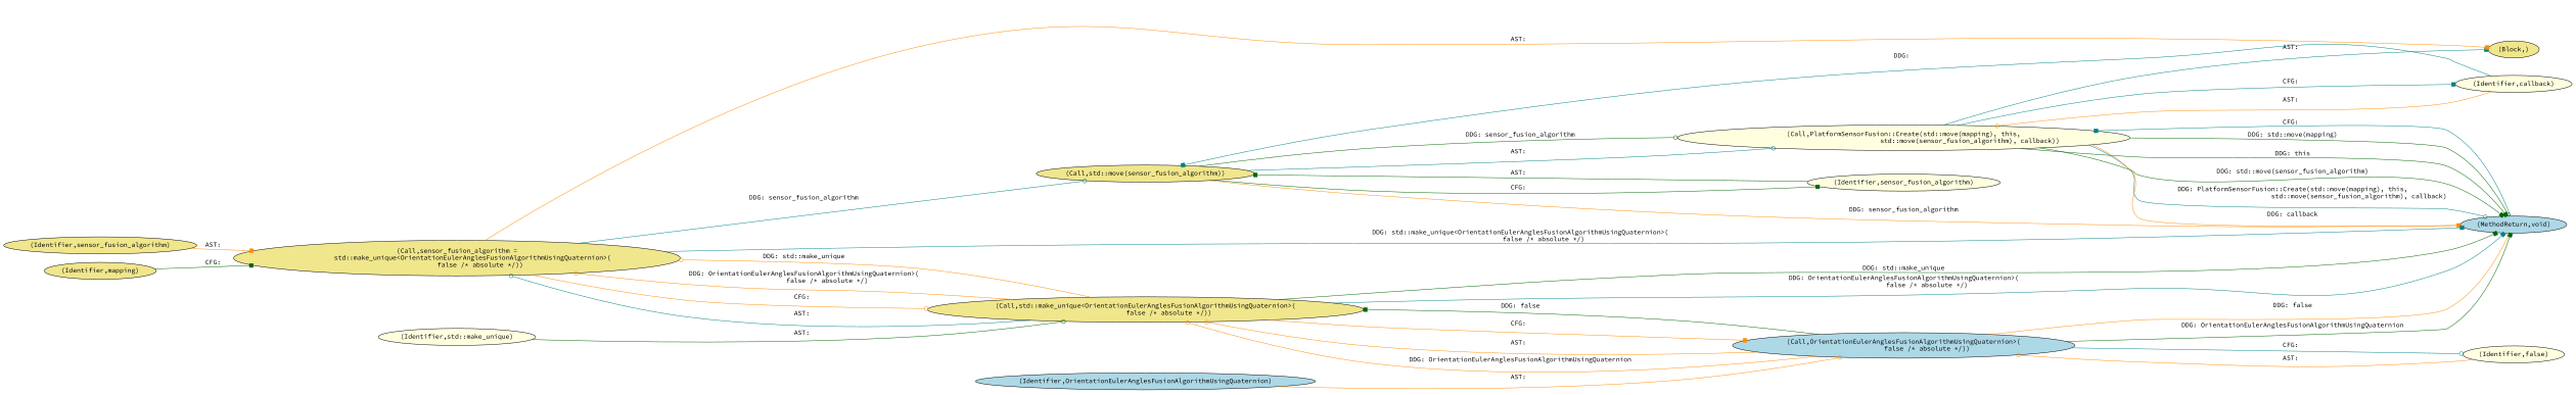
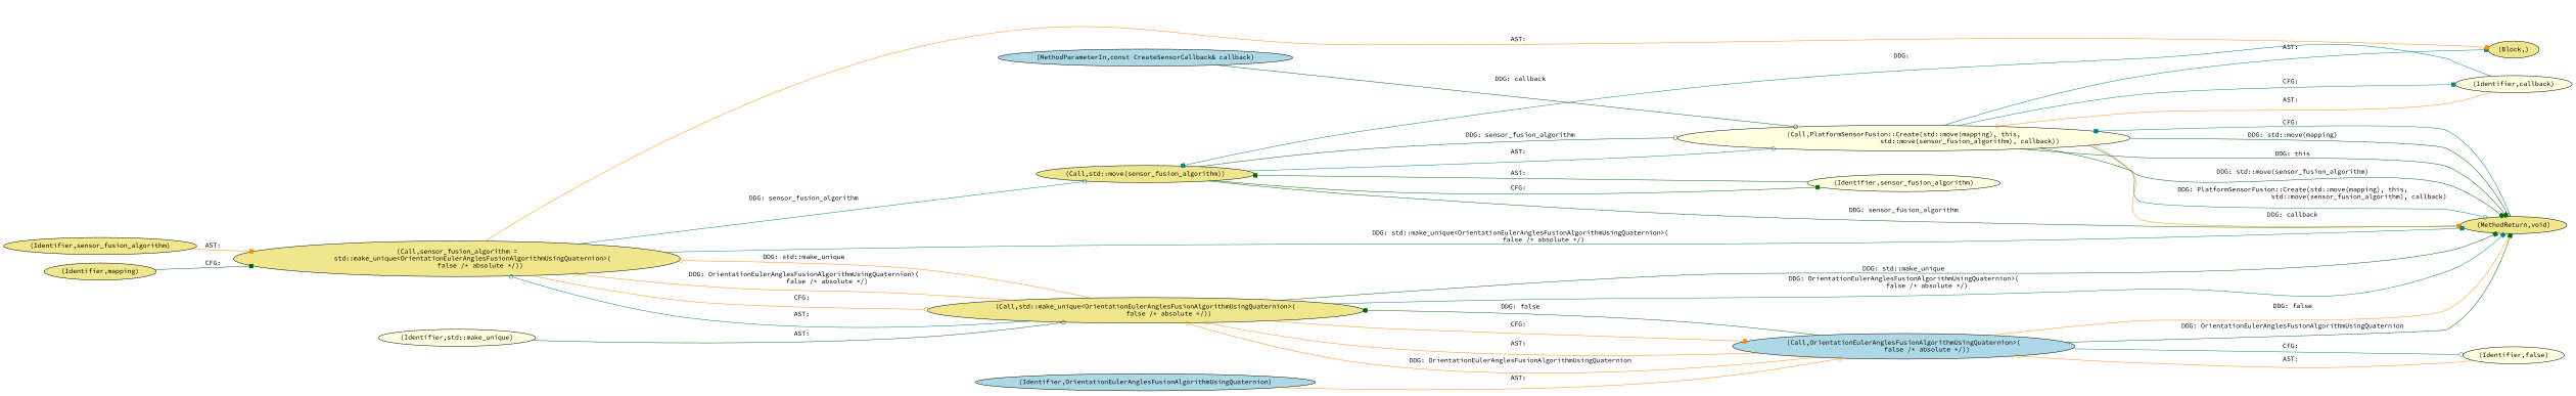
  digraph {
    fontname="Source Code Pro"
    rankdir=LR
    node [fillcolor=khaki fontname="Source Code Pro" style=filled]
    edge [arrowhead=odot color=darkorange fontname="Source Code Pro"]
    n1 [label="(Call,std::move(sensor_fusion_algorithm))"]
    n2 [fillcolor=lightyellow label="(Call,PlatformSensorFusion::Create(std::move(mapping), this,\n                                  std::move(sensor_fusion_algorithm), callback))"]
    n3 [fillcolor=lightyellow label="(Identifier,sensor_fusion_algorithm)"]
-   n4 [fillcolor=lightblue label="(MethodReturn,void)"]
+   n4 [label="(MethodReturn,void)"]
    n5 [label="(Block,)"]
    n6 [fillcolor=lightyellow label="(Identifier,callback)"]
    n7 [label="(Call,sensor_fusion_algorithm =\n        std::make_unique<OrientationEulerAnglesFusionAlgorithmUsingQuaternion>(\n            false /* absolute */))"]
    n8 [label="(Call,std::make_unique<OrientationEulerAnglesFusionAlgorithmUsingQuaternion>(\n            false /* absolute */))"]
    n9 [fillcolor=lightblue label="(Call,OrientationEulerAnglesFusionAlgorithmUsingQuaternion>(\n            false /* absolute */))"]
    n10 [fillcolor=lightyellow label="(Identifier,false)"]
    n11 [fillcolor=lightyellow label="(Identifier,std::make_unique)"]
    n12 [fillcolor=lightblue label="(Identifier,OrientationEulerAnglesFusionAlgorithmUsingQuaternion)"]
+   n13 [fillcolor=lightblue label="(MethodParameterIn,const CreateSensorCallback& callback)"]
    n14 [label="(Identifier,sensor_fusion_algorithm)"]
    n15 [label="(Identifier,mapping)"]
    n1 -> n2 [color=teal label="AST: "]
    n1 -> n2 [color=darkgreen label="DDG: sensor_fusion_algorithm"]
    n1 -> n3 [arrowhead=box color=darkgreen label="CFG: "]
-   n1 -> n4 [label="DDG: sensor_fusion_algorithm"]
+   n1 -> n4 [color=darkgreen label="DDG: sensor_fusion_algorithm"]
    n2 -> n4 [color=darkgreen label="DDG: std::move(mapping)"]
    n2 -> n4 [arrowhead=box color=darkgreen label="DDG: this"]
    n2 -> n4 [arrowhead=box color=darkgreen label="DDG: std::move(sensor_fusion_algorithm)"]
    n2 -> n4 [color=teal label="DDG: PlatformSensorFusion::Create(std::move(mapping), this,\n                                  std::move(sensor_fusion_algorithm), callback)"]
    n2 -> n4 [arrowhead=box label="DDG: callback"]
    n2 -> n5 [arrowhead=box color=teal label="AST: "]
    n2 -> n6 [arrowhead=box color=teal label="CFG: "]
    n3 -> n1 [arrowhead=box color=darkgreen label="AST: "]
    n4 -> n2 [arrowhead=box color=teal label="CFG: "]
    n6 -> n1 [arrowhead=box color=teal label="DDG: "]
    n6 -> n2 [label="AST: "]
    n7 -> n1 [color=teal label="DDG: sensor_fusion_algorithm"]
    n7 -> n4 [arrowhead=box color=teal label="DDG: std::make_unique<OrientationEulerAnglesFusionAlgorithmUsingQuaternion>(\n            false /* absolute */)"]
    n7 -> n5 [arrowhead=box label="AST: "]
    n7 -> n8 [label="CFG: "]
    n8 -> n4 [arrowhead=box color=teal label="DDG: OrientationEulerAnglesFusionAlgorithmUsingQuaternion>(\n            false /* absolute */)"]
    n8 -> n4 [arrowhead=box color=darkgreen label="DDG: std::make_unique"]
    n8 -> n7 [color=teal label="AST: "]
    n8 -> n7 [label="DDG: std::make_unique"]
    n8 -> n7 [label="DDG: OrientationEulerAnglesFusionAlgorithmUsingQuaternion>(\n            false /* absolute */)"]
    n8 -> n9 [arrowhead=box label="CFG: "]
    n9 -> n4 [label="DDG: false"]
    n9 -> n4 [arrowhead=box color=darkgreen label="DDG: OrientationEulerAnglesFusionAlgorithmUsingQuaternion"]
    n9 -> n8 [label="AST: "]
    n9 -> n8 [label="DDG: OrientationEulerAnglesFusionAlgorithmUsingQuaternion"]
    n9 -> n8 [arrowhead=box color=darkgreen label="DDG: false"]
    n9 -> n10 [color=teal label="CFG: "]
    n10 -> n9 [label="AST: "]
    n11 -> n8 [color=darkgreen label="AST: "]
    n12 -> n9 [label="AST: "]
+   n13 -> n2 [color=darkgreen label="DDG: callback"]
    n14 -> n7 [arrowhead=box label="AST: "]
    n15 -> n7 [arrowhead=box color=darkgreen label="CFG: "]
  }
